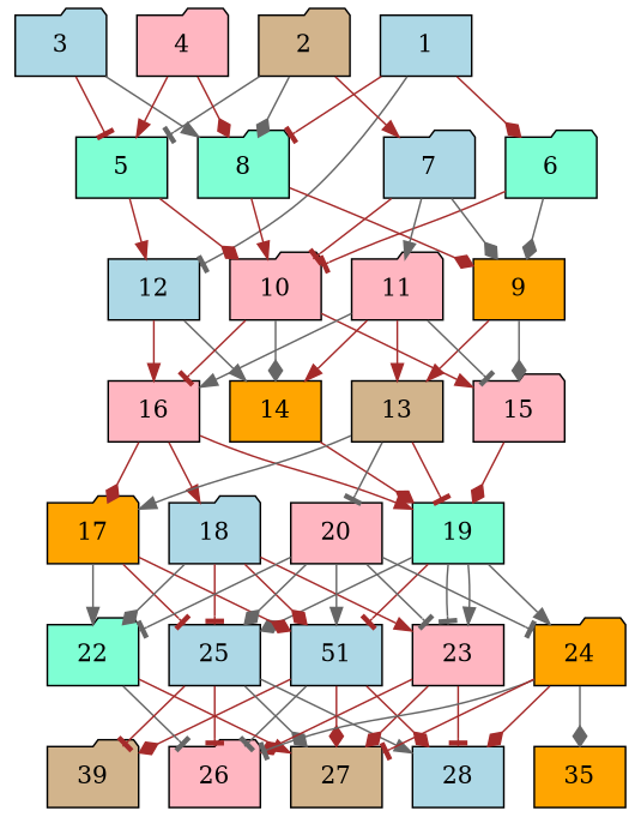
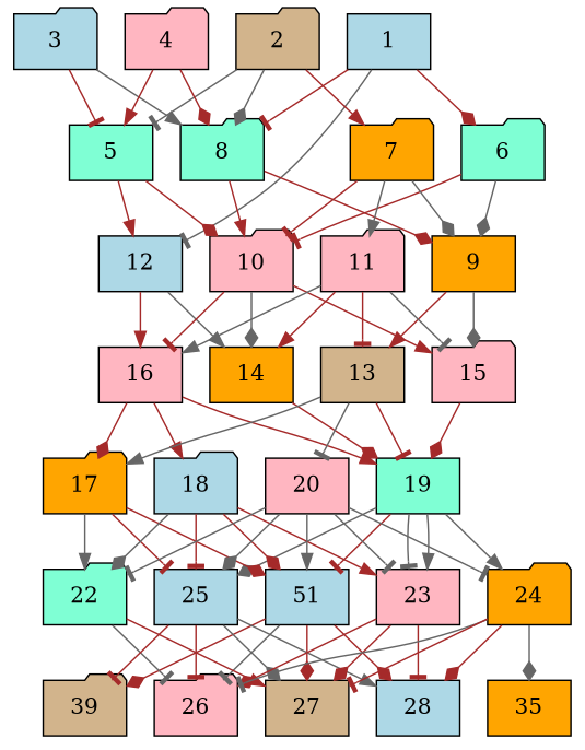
  digraph {
    node [alpha=0.13 fillcolor=lightblue shape=box style=filled]
    edge [arrowhead=diamond color=brown]
    1 [alpha=0.12 expect_size=18471936]
    6 [expect_size=36859904 fillcolor=aquamarine shape=folder]
    8 [alpha=0.14 expect_size=37959680 fillcolor=aquamarine shape=folder]
    12 [alpha=0.15 expect_size=28390400]
    5 [alpha=0.06 expect_size=17999872 fillcolor=aquamarine]
    10 [alpha=0.09 expect_size=24071168 fillcolor=lightpink shape=folder]
    9 [alpha=0.17 expect_size=13054976 fillcolor=orange]
    15 [alpha=0.06 expect_size=37561344 fillcolor=lightpink shape=folder]
    14 [alpha=0.11 expect_size=30563328 fillcolor=orange]
    16 [alpha=0.03 expect_size=5598208 fillcolor=lightpink]
    13 [alpha=0.10 expect_size=47289344 fillcolor=tan]
    2 [alpha=0.08 expect_size=23540736 fillcolor=tan shape=folder]
-   7 [alpha=0.16 expect_size=49998848 shape=folder]
+   7 [alpha=0.16 expect_size=49998848 fillcolor=orange shape=folder]
    11 [alpha=0.12 expect_size=48334848 fillcolor=lightpink shape=folder]
    3 [expect_size=41965568 shape=folder]
    4 [alpha=0.03 expect_size=27301888 fillcolor=lightpink shape=folder]
    19 [alpha=0.16 expect_size=13676544 fillcolor=aquamarine]
    17 [alpha=0.17 expect_size=37154816 fillcolor=orange shape=folder]
    18 [alpha=0.14 expect_size=27490304 shape=folder]
    20 [alpha=0.02 expect_size=6268928 fillcolor=lightpink]
    n21 [expect_size=28066816 label=51]
    22 [expect_size=10221568 fillcolor=aquamarine shape=folder]
    25 [alpha=0.01 expect_size=49820672]
    23 [alpha=0.07 expect_size=46278656 fillcolor=lightpink]
    24 [alpha=0.11 expect_size=23503872 fillcolor=orange shape=folder]
    26 [alpha=0.04 expect_size=16880640 fillcolor=lightpink shape=folder]
    27 [alpha=0.05 expect_size=23281664 fillcolor=tan]
    28 [alpha=0.01 expect_size=15448064]
    n29 [alpha=0.00 expect_size=48779264 fillcolor=tan label=39 shape=folder]
    n30 [alpha=0.07 expect_size=40080384 fillcolor=orange label=35]
    1 -> 6
    1 -> 8 [arrowhead=tee]
    1 -> 12 [arrowhead=tee color=gray40]
    6 -> 10 [arrowhead=tee]
    6 -> 9 [color=gray40]
    8 -> 10 [arrowhead=normal]
    8 -> 9
    12 -> 14 [arrowhead=normal color=gray40]
    12 -> 16 [arrowhead=normal]
    5 -> 12 [arrowhead=normal]
    5 -> 10
    10 -> 15 [arrowhead=normal]
    10 -> 14 [color=gray40]
    10 -> 16 [arrowhead=tee]
    9 -> 15 [color=gray40]
    9 -> 13 [arrowhead=normal]
    15 -> 19
    14 -> 19
    16 -> 19 [arrowhead=normal]
    16 -> 17
    16 -> 18 [arrowhead=normal]
    13 -> 19 [arrowhead=tee]
    13 -> 17 [arrowhead=normal color=gray40]
    13 -> 20 [arrowhead=tee color=gray40]
    2 -> 8 [color=gray40]
    2 -> 5 [arrowhead=tee color=gray40]
    2 -> 7 [arrowhead=normal]
    7 -> 10 [arrowhead=tee]
    7 -> 9 [color=gray40]
    7 -> 11 [arrowhead=normal color=gray40]
    11 -> 15 [arrowhead=tee color=gray40]
    11 -> 14 [arrowhead=normal]
    11 -> 16 [arrowhead=normal color=gray40]
-   11 -> 13 [arrowhead=normal]
+   11 -> 13 [arrowhead=tee]
    3 -> 8 [arrowhead=normal color=gray40]
    3 -> 5 [arrowhead=tee]
    4 -> 8
    4 -> 5 [arrowhead=normal]
    19 -> n21 [arrowhead=tee]
    19 -> 25 [color=gray40]
    19 -> 23 [arrowhead=tee color=gray40]
    19 -> 23 [arrowhead=normal color=gray40]
    19 -> 24 [arrowhead=normal color=gray40]
    17 -> n21
    17 -> 22 [arrowhead=normal color=gray40]
    17 -> 25 [arrowhead=tee]
    18 -> n21
    18 -> 22 [color=gray40]
    18 -> 25 [arrowhead=tee]
    18 -> 23 [arrowhead=normal]
    20 -> n21 [arrowhead=normal color=gray40]
    20 -> 22 [arrowhead=tee color=gray40]
    20 -> 25 [color=gray40]
    20 -> 23 [arrowhead=tee color=gray40]
    20 -> 24 [arrowhead=tee color=gray40]
    n21 -> 26 [arrowhead=tee color=gray40]
    n21 -> 27
    n21 -> 28
    n21 -> n29
    22 -> 26 [arrowhead=tee color=gray40]
    22 -> 27 [arrowhead=normal]
    25 -> 26 [arrowhead=tee]
    25 -> 27 [color=gray40]
    25 -> 28 [arrowhead=normal color=gray40]
    25 -> n29 [arrowhead=tee]
    23 -> 26
    23 -> 27
    23 -> 28 [arrowhead=tee]
    24 -> 26 [arrowhead=tee color=gray40]
    24 -> 27 [arrowhead=tee]
    24 -> 28
    24 -> n30 [color=gray40]
  }
